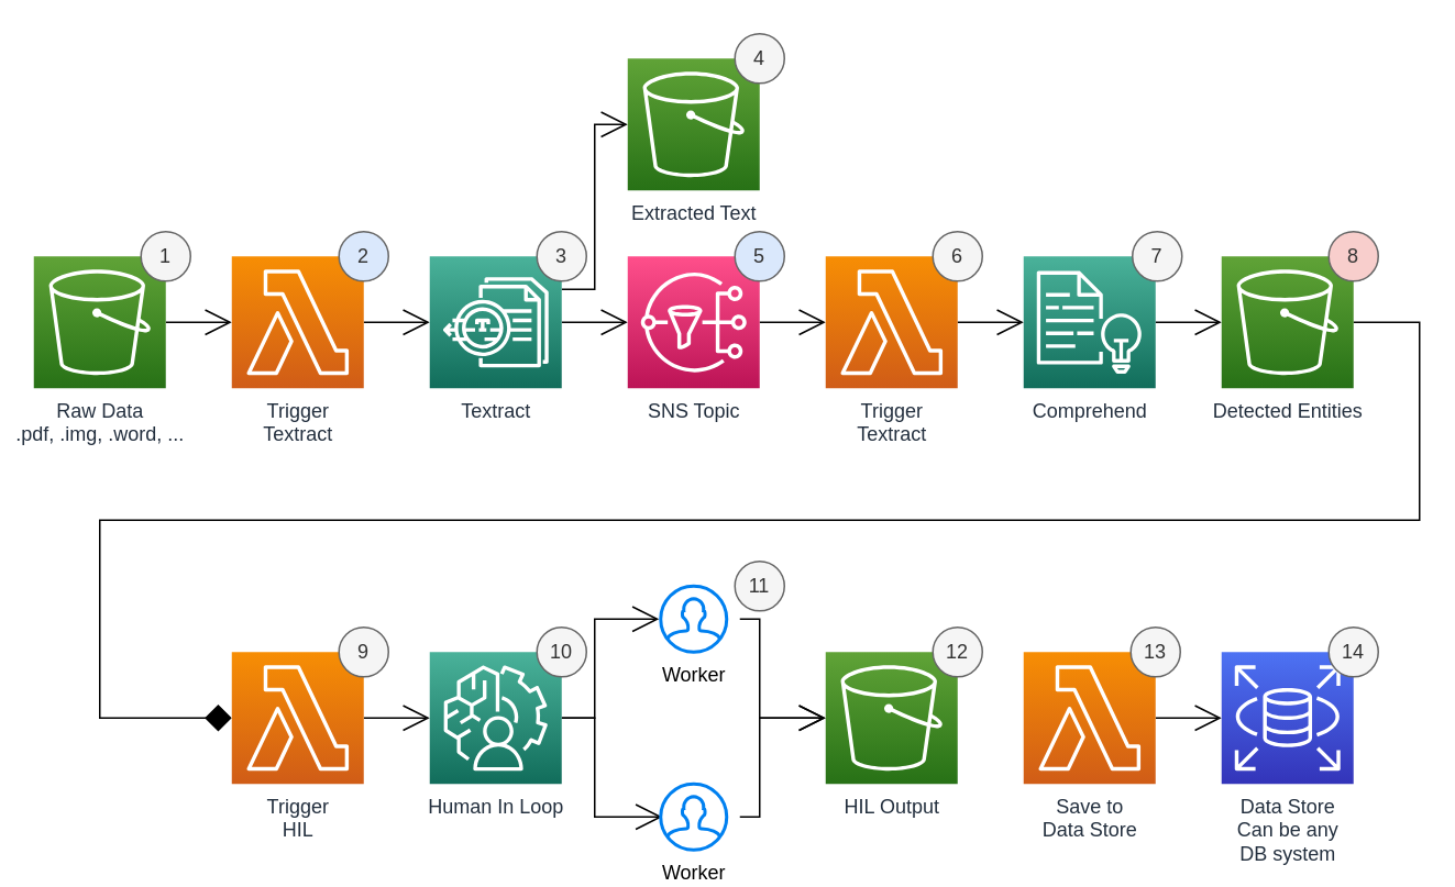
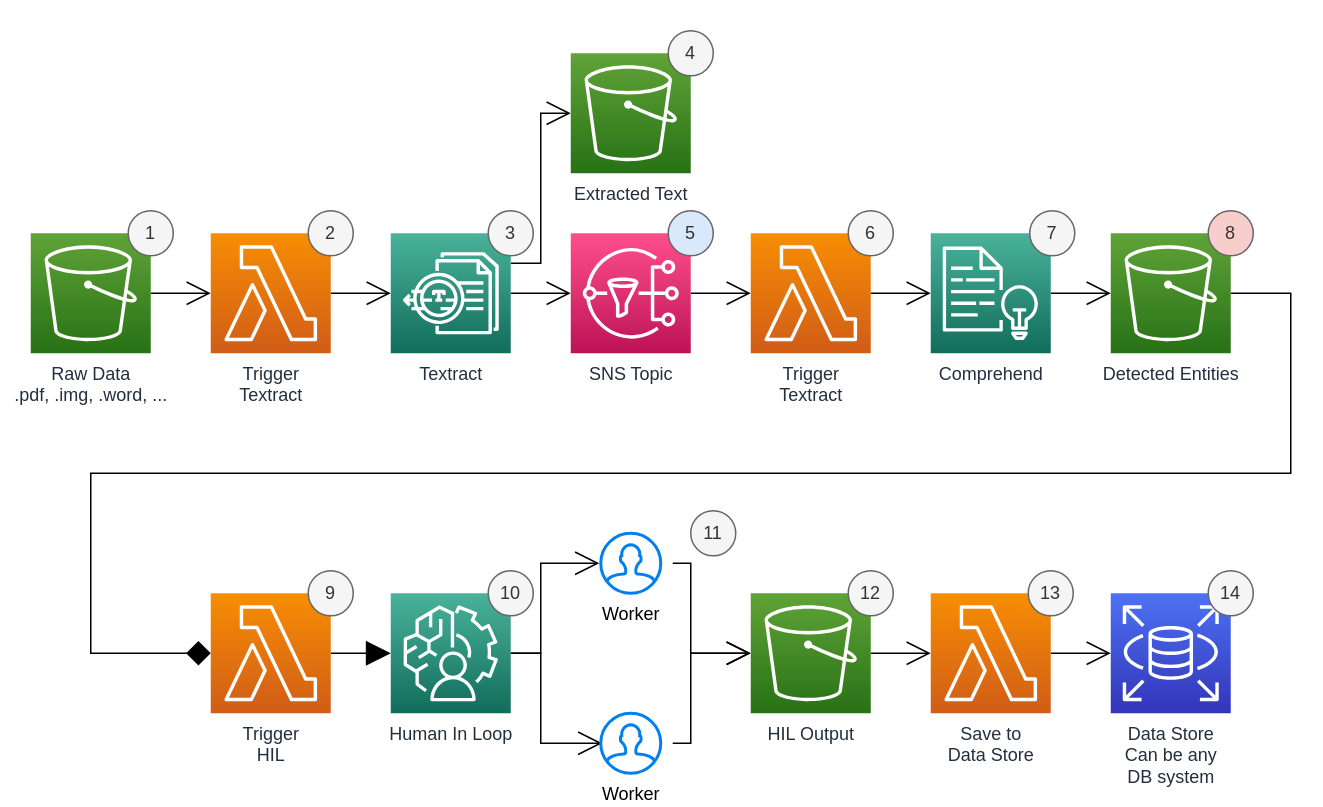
  <mxCell id="0" />
  <mxCell id="1" parent="0" />
  <mxCell id="2" style="edgeStyle=none;curved=1;rounded=0;orthogonalLoop=1;jettySize=auto;html=1;exitX=1;exitY=0.5;exitDx=0;exitDy=0;exitPerimeter=0;entryX=0;entryY=0.5;entryDx=0;entryDy=0;entryPerimeter=0;endArrow=open;startSize=14;endSize=14;sourcePerimeterSpacing=8;targetPerimeterSpacing=8;" edge="1" parent="1" source="3" target="5"><mxGeometry relative="1" as="geometry" /></mxCell>
  <mxCell id="3" value="Raw Data&lt;br&gt;.pdf, .img, .word, ..." style="sketch=0;points=[[0,0,0],[0.25,0,0],[0.5,0,0],[0.75,0,0],[1,0,0],[0,1,0],[0.25,1,0],[0.5,1,0],[0.75,1,0],[1,1,0],[0,0.25,0],[0,0.5,0],[0,0.75,0],[1,0.25,0],[1,0.5,0],[1,0.75,0]];outlineConnect=0;fontColor=#232F3E;gradientColor=#60A337;gradientDirection=north;fillColor=#277116;strokeColor=#ffffff;dashed=0;verticalLabelPosition=bottom;verticalAlign=top;align=center;html=1;fontSize=12;fontStyle=0;aspect=fixed;shape=mxgraph.aws4.resourceIcon;resIcon=mxgraph.aws4.s3;hachureGap=4;pointerEvents=0;" vertex="1" parent="1"><mxGeometry x="20" y="155" width="80" height="80" as="geometry" /></mxCell>
  <mxCell id="4" style="edgeStyle=none;curved=1;rounded=0;orthogonalLoop=1;jettySize=auto;html=1;exitX=1;exitY=0.5;exitDx=0;exitDy=0;exitPerimeter=0;entryX=0;entryY=0.5;entryDx=0;entryDy=0;entryPerimeter=0;endArrow=open;startSize=14;endSize=14;sourcePerimeterSpacing=8;targetPerimeterSpacing=8;" edge="1" parent="1" source="5" target="11"><mxGeometry relative="1" as="geometry" /></mxCell>
  <mxCell id="5" value="Trigger&lt;br&gt;Textract" style="sketch=0;points=[[0,0,0],[0.25,0,0],[0.5,0,0],[0.75,0,0],[1,0,0],[0,1,0],[0.25,1,0],[0.5,1,0],[0.75,1,0],[1,1,0],[0,0.25,0],[0,0.5,0],[0,0.75,0],[1,0.25,0],[1,0.5,0],[1,0.75,0]];outlineConnect=0;fontColor=#232F3E;gradientColor=#F78E04;gradientDirection=north;fillColor=#D05C17;strokeColor=#ffffff;dashed=0;verticalLabelPosition=bottom;verticalAlign=top;align=center;html=1;fontSize=12;fontStyle=0;aspect=fixed;shape=mxgraph.aws4.resourceIcon;resIcon=mxgraph.aws4.lambda;hachureGap=4;pointerEvents=0;" vertex="1" parent="1"><mxGeometry x="140" y="155" width="80" height="80" as="geometry" /></mxCell>
  <mxCell id="6" style="edgeStyle=orthogonalEdgeStyle;rounded=0;orthogonalLoop=1;jettySize=auto;html=1;exitX=1;exitY=0.5;exitDx=0;exitDy=0;exitPerimeter=0;entryX=-0.025;entryY=0.5;entryDx=0;entryDy=0;entryPerimeter=0;endArrow=open;startSize=14;endSize=14;sourcePerimeterSpacing=8;targetPerimeterSpacing=8;" edge="1" parent="1" source="8" target="24"><mxGeometry relative="1" as="geometry"><Array as="points"><mxPoint x="360" y="435" /><mxPoint x="360" y="375" /></Array></mxGeometry></mxCell>
  <mxCell id="7" style="edgeStyle=orthogonalEdgeStyle;rounded=0;orthogonalLoop=1;jettySize=auto;html=1;exitX=1;exitY=0.5;exitDx=0;exitDy=0;exitPerimeter=0;entryX=0.025;entryY=0.5;entryDx=0;entryDy=0;entryPerimeter=0;endArrow=open;startSize=14;endSize=14;sourcePerimeterSpacing=8;targetPerimeterSpacing=8;" edge="1" parent="1" source="8" target="26"><mxGeometry relative="1" as="geometry"><Array as="points"><mxPoint x="360" y="435" /><mxPoint x="360" y="495" /></Array></mxGeometry></mxCell>
  <mxCell id="8" value="Human In Loop" style="sketch=0;points=[[0,0,0],[0.25,0,0],[0.5,0,0],[0.75,0,0],[1,0,0],[0,1,0],[0.25,1,0],[0.5,1,0],[0.75,1,0],[1,1,0],[0,0.25,0],[0,0.5,0],[0,0.75,0],[1,0.25,0],[1,0.5,0],[1,0.75,0]];outlineConnect=0;fontColor=#232F3E;gradientColor=#4AB29A;gradientDirection=north;fillColor=#116D5B;strokeColor=#ffffff;dashed=0;verticalLabelPosition=bottom;verticalAlign=top;align=center;html=1;fontSize=12;fontStyle=0;aspect=fixed;shape=mxgraph.aws4.resourceIcon;resIcon=mxgraph.aws4.augmented_ai;hachureGap=4;pointerEvents=0;" vertex="1" parent="1"><mxGeometry x="260" y="395" width="80" height="80" as="geometry" /></mxCell>
  <mxCell id="9" style="edgeStyle=none;curved=1;rounded=0;orthogonalLoop=1;jettySize=auto;html=1;exitX=1;exitY=0.5;exitDx=0;exitDy=0;exitPerimeter=0;entryX=0;entryY=0.5;entryDx=0;entryDy=0;entryPerimeter=0;endArrow=open;startSize=14;endSize=14;sourcePerimeterSpacing=8;targetPerimeterSpacing=8;" edge="1" parent="1" source="11" target="15"><mxGeometry relative="1" as="geometry" /></mxCell>
  <mxCell id="10" style="edgeStyle=orthogonalEdgeStyle;rounded=0;orthogonalLoop=1;jettySize=auto;html=1;exitX=1;exitY=0.25;exitDx=0;exitDy=0;exitPerimeter=0;entryX=0;entryY=0.5;entryDx=0;entryDy=0;entryPerimeter=0;endArrow=open;startSize=14;endSize=14;sourcePerimeterSpacing=8;targetPerimeterSpacing=8;" edge="1" parent="1" source="11" target="18"><mxGeometry relative="1" as="geometry"><Array as="points"><mxPoint x="360" y="175" /><mxPoint x="360" y="75" /></Array></mxGeometry></mxCell>
  <mxCell id="11" value="Textract" style="sketch=0;points=[[0,0,0],[0.25,0,0],[0.5,0,0],[0.75,0,0],[1,0,0],[0,1,0],[0.25,1,0],[0.5,1,0],[0.75,1,0],[1,1,0],[0,0.25,0],[0,0.5,0],[0,0.75,0],[1,0.25,0],[1,0.5,0],[1,0.75,0]];outlineConnect=0;fontColor=#232F3E;gradientColor=#4AB29A;gradientDirection=north;fillColor=#116D5B;strokeColor=#ffffff;dashed=0;verticalLabelPosition=bottom;verticalAlign=top;align=center;html=1;fontSize=12;fontStyle=0;aspect=fixed;shape=mxgraph.aws4.resourceIcon;resIcon=mxgraph.aws4.textract;hachureGap=4;pointerEvents=0;" vertex="1" parent="1"><mxGeometry x="260" y="155" width="80" height="80" as="geometry" /></mxCell>
  <mxCell id="12" style="edgeStyle=orthogonalEdgeStyle;rounded=0;orthogonalLoop=1;jettySize=auto;html=1;exitX=1;exitY=0.5;exitDx=0;exitDy=0;exitPerimeter=0;entryX=0;entryY=0.5;entryDx=0;entryDy=0;entryPerimeter=0;endArrow=open;startSize=14;endSize=14;sourcePerimeterSpacing=8;targetPerimeterSpacing=8;" edge="1" parent="1" source="13" target="20"><mxGeometry relative="1" as="geometry" /></mxCell>
  <mxCell id="13" value="Comprehend" style="sketch=0;points=[[0,0,0],[0.25,0,0],[0.5,0,0],[0.75,0,0],[1,0,0],[0,1,0],[0.25,1,0],[0.5,1,0],[0.75,1,0],[1,1,0],[0,0.25,0],[0,0.5,0],[0,0.75,0],[1,0.25,0],[1,0.5,0],[1,0.75,0]];outlineConnect=0;fontColor=#232F3E;gradientColor=#4AB29A;gradientDirection=north;fillColor=#116D5B;strokeColor=#ffffff;dashed=0;verticalLabelPosition=bottom;verticalAlign=top;align=center;html=1;fontSize=12;fontStyle=0;aspect=fixed;shape=mxgraph.aws4.resourceIcon;resIcon=mxgraph.aws4.comprehend;hachureGap=4;pointerEvents=0;" vertex="1" parent="1"><mxGeometry x="620" y="155" width="80" height="80" as="geometry" /></mxCell>
  <mxCell id="14" style="edgeStyle=orthogonalEdgeStyle;rounded=0;orthogonalLoop=1;jettySize=auto;html=1;exitX=1;exitY=0.5;exitDx=0;exitDy=0;exitPerimeter=0;entryX=0;entryY=0.5;entryDx=0;entryDy=0;entryPerimeter=0;endArrow=open;startSize=14;endSize=14;sourcePerimeterSpacing=8;targetPerimeterSpacing=8;" edge="1" parent="1" source="15" target="17"><mxGeometry relative="1" as="geometry" /></mxCell>
  <mxCell id="15" value="SNS Topic" style="sketch=0;points=[[0,0,0],[0.25,0,0],[0.5,0,0],[0.75,0,0],[1,0,0],[0,1,0],[0.25,1,0],[0.5,1,0],[0.75,1,0],[1,1,0],[0,0.25,0],[0,0.5,0],[0,0.75,0],[1,0.25,0],[1,0.5,0],[1,0.75,0]];outlineConnect=0;fontColor=#232F3E;gradientColor=#FF4F8B;gradientDirection=north;fillColor=#BC1356;strokeColor=#ffffff;dashed=0;verticalLabelPosition=bottom;verticalAlign=top;align=center;html=1;fontSize=12;fontStyle=0;aspect=fixed;shape=mxgraph.aws4.resourceIcon;resIcon=mxgraph.aws4.sns;hachureGap=4;pointerEvents=0;" vertex="1" parent="1"><mxGeometry x="380" y="155" width="80" height="80" as="geometry" /></mxCell>
  <mxCell id="16" style="edgeStyle=orthogonalEdgeStyle;rounded=0;orthogonalLoop=1;jettySize=auto;html=1;exitX=1;exitY=0.5;exitDx=0;exitDy=0;exitPerimeter=0;entryX=0;entryY=0.5;entryDx=0;entryDy=0;entryPerimeter=0;endArrow=open;startSize=14;endSize=14;sourcePerimeterSpacing=8;targetPerimeterSpacing=8;" edge="1" parent="1" source="17" target="13"><mxGeometry relative="1" as="geometry" /></mxCell>
  <mxCell id="17" value="Trigger&lt;br&gt;Textract" style="sketch=0;points=[[0,0,0],[0.25,0,0],[0.5,0,0],[0.75,0,0],[1,0,0],[0,1,0],[0.25,1,0],[0.5,1,0],[0.75,1,0],[1,1,0],[0,0.25,0],[0,0.5,0],[0,0.75,0],[1,0.25,0],[1,0.5,0],[1,0.75,0]];outlineConnect=0;fontColor=#232F3E;gradientColor=#F78E04;gradientDirection=north;fillColor=#D05C17;strokeColor=#ffffff;dashed=0;verticalLabelPosition=bottom;verticalAlign=top;align=center;html=1;fontSize=12;fontStyle=0;aspect=fixed;shape=mxgraph.aws4.resourceIcon;resIcon=mxgraph.aws4.lambda;hachureGap=4;pointerEvents=0;" vertex="1" parent="1"><mxGeometry x="500" y="155" width="80" height="80" as="geometry" /></mxCell>
  <mxCell id="18" value="Extracted Text" style="sketch=0;points=[[0,0,0],[0.25,0,0],[0.5,0,0],[0.75,0,0],[1,0,0],[0,1,0],[0.25,1,0],[0.5,1,0],[0.75,1,0],[1,1,0],[0,0.25,0],[0,0.5,0],[0,0.75,0],[1,0.25,0],[1,0.5,0],[1,0.75,0]];outlineConnect=0;fontColor=#232F3E;gradientColor=#60A337;gradientDirection=north;fillColor=#277116;strokeColor=#ffffff;dashed=0;verticalLabelPosition=bottom;verticalAlign=top;align=center;html=1;fontSize=12;fontStyle=0;aspect=fixed;shape=mxgraph.aws4.resourceIcon;resIcon=mxgraph.aws4.s3;hachureGap=4;pointerEvents=0;" vertex="1" parent="1"><mxGeometry x="380" y="35" width="80" height="80" as="geometry" /></mxCell>
  <mxCell id="19" style="edgeStyle=orthogonalEdgeStyle;rounded=0;orthogonalLoop=1;jettySize=auto;html=1;exitX=1;exitY=0.5;exitDx=0;exitDy=0;exitPerimeter=0;entryX=0;entryY=0.5;entryDx=0;entryDy=0;entryPerimeter=0;endArrow=diamond;startSize=14;endSize=14;sourcePerimeterSpacing=8;targetPerimeterSpacing=8;" edge="1" parent="1" source="20" target="22"><mxGeometry relative="1" as="geometry"><Array as="points"><mxPoint x="860" y="195" /><mxPoint x="860" y="315" /><mxPoint x="60" y="315" /><mxPoint x="60" y="435" /></Array></mxGeometry></mxCell>
  <mxCell id="20" value="Detected Entities" style="sketch=0;points=[[0,0,0],[0.25,0,0],[0.5,0,0],[0.75,0,0],[1,0,0],[0,1,0],[0.25,1,0],[0.5,1,0],[0.75,1,0],[1,1,0],[0,0.25,0],[0,0.5,0],[0,0.75,0],[1,0.25,0],[1,0.5,0],[1,0.75,0]];outlineConnect=0;fontColor=#232F3E;gradientColor=#60A337;gradientDirection=north;fillColor=#277116;strokeColor=#ffffff;dashed=0;verticalLabelPosition=bottom;verticalAlign=top;align=center;html=1;fontSize=12;fontStyle=0;aspect=fixed;shape=mxgraph.aws4.resourceIcon;resIcon=mxgraph.aws4.s3;hachureGap=4;pointerEvents=0;" vertex="1" parent="1"><mxGeometry x="740" y="155" width="80" height="80" as="geometry" /></mxCell>
- <mxCell id="21" style="edgeStyle=orthogonalEdgeStyle;rounded=0;orthogonalLoop=1;jettySize=auto;html=1;exitX=1;exitY=0.5;exitDx=0;exitDy=0;exitPerimeter=0;entryX=0;entryY=0.5;entryDx=0;entryDy=0;entryPerimeter=0;endArrow=open;startSize=14;endSize=14;sourcePerimeterSpacing=8;targetPerimeterSpacing=8;" edge="1" parent="1" source="22" target="8"><mxGeometry relative="1" as="geometry" /></mxCell>
+ <mxCell id="21" style="edgeStyle=orthogonalEdgeStyle;rounded=0;orthogonalLoop=1;jettySize=auto;html=1;exitX=1;exitY=0.5;exitDx=0;exitDy=0;exitPerimeter=0;entryX=0;entryY=0.5;entryDx=0;entryDy=0;entryPerimeter=0;endArrow=block;startSize=14;endSize=14;sourcePerimeterSpacing=8;targetPerimeterSpacing=8;" edge="1" parent="1" source="22" target="8"><mxGeometry relative="1" as="geometry" /></mxCell>
  <mxCell id="22" value="Trigger&lt;br&gt;HIL" style="sketch=0;points=[[0,0,0],[0.25,0,0],[0.5,0,0],[0.75,0,0],[1,0,0],[0,1,0],[0.25,1,0],[0.5,1,0],[0.75,1,0],[1,1,0],[0,0.25,0],[0,0.5,0],[0,0.75,0],[1,0.25,0],[1,0.5,0],[1,0.75,0]];outlineConnect=0;fontColor=#232F3E;gradientColor=#F78E04;gradientDirection=north;fillColor=#D05C17;strokeColor=#ffffff;dashed=0;verticalLabelPosition=bottom;verticalAlign=top;align=center;html=1;fontSize=12;fontStyle=0;aspect=fixed;shape=mxgraph.aws4.resourceIcon;resIcon=mxgraph.aws4.lambda;hachureGap=4;pointerEvents=0;" vertex="1" parent="1"><mxGeometry x="140" y="395" width="80" height="80" as="geometry" /></mxCell>
  <mxCell id="23" style="edgeStyle=orthogonalEdgeStyle;rounded=0;orthogonalLoop=1;jettySize=auto;html=1;entryX=0;entryY=0.5;entryDx=0;entryDy=0;entryPerimeter=0;endArrow=open;startSize=14;endSize=14;sourcePerimeterSpacing=8;targetPerimeterSpacing=8;" edge="1" parent="1" source="24" target="28"><mxGeometry relative="1" as="geometry"><Array as="points"><mxPoint x="460" y="375" /><mxPoint x="460" y="435" /></Array></mxGeometry></mxCell>
  <mxCell id="24" value="Worker" style="html=1;verticalLabelPosition=bottom;align=center;labelBackgroundColor=#ffffff;verticalAlign=top;strokeWidth=2;strokeColor=#0080F0;shadow=0;dashed=0;shape=mxgraph.ios7.icons.user;hachureGap=4;pointerEvents=0;" vertex="1" parent="1"><mxGeometry x="400" y="355" width="40" height="40" as="geometry" /></mxCell>
  <mxCell id="25" style="edgeStyle=orthogonalEdgeStyle;rounded=0;orthogonalLoop=1;jettySize=auto;html=1;entryX=0;entryY=0.5;entryDx=0;entryDy=0;entryPerimeter=0;endArrow=open;startSize=14;endSize=14;sourcePerimeterSpacing=8;targetPerimeterSpacing=8;" edge="1" parent="1" source="26" target="28"><mxGeometry relative="1" as="geometry"><Array as="points"><mxPoint x="460" y="495" /><mxPoint x="460" y="435" /></Array></mxGeometry></mxCell>
  <mxCell id="26" value="Worker" style="html=1;verticalLabelPosition=bottom;align=center;labelBackgroundColor=#ffffff;verticalAlign=top;strokeWidth=2;strokeColor=#0080F0;shadow=0;dashed=0;shape=mxgraph.ios7.icons.user;hachureGap=4;pointerEvents=0;" vertex="1" parent="1"><mxGeometry x="400" y="475" width="40" height="40" as="geometry" /></mxCell>
+ <mxCell id="27" style="edgeStyle=orthogonalEdgeStyle;rounded=0;orthogonalLoop=1;jettySize=auto;html=1;exitX=1;exitY=0.5;exitDx=0;exitDy=0;exitPerimeter=0;entryX=0;entryY=0.5;entryDx=0;entryDy=0;entryPerimeter=0;endArrow=open;startSize=14;endSize=14;sourcePerimeterSpacing=8;targetPerimeterSpacing=8;" edge="1" parent="1" source="28" target="30"><mxGeometry relative="1" as="geometry" /></mxCell>
  <mxCell id="28" value="HIL Output" style="sketch=0;points=[[0,0,0],[0.25,0,0],[0.5,0,0],[0.75,0,0],[1,0,0],[0,1,0],[0.25,1,0],[0.5,1,0],[0.75,1,0],[1,1,0],[0,0.25,0],[0,0.5,0],[0,0.75,0],[1,0.25,0],[1,0.5,0],[1,0.75,0]];outlineConnect=0;fontColor=#232F3E;gradientColor=#60A337;gradientDirection=north;fillColor=#277116;strokeColor=#ffffff;dashed=0;verticalLabelPosition=bottom;verticalAlign=top;align=center;html=1;fontSize=12;fontStyle=0;aspect=fixed;shape=mxgraph.aws4.resourceIcon;resIcon=mxgraph.aws4.s3;hachureGap=4;pointerEvents=0;" vertex="1" parent="1"><mxGeometry x="500" y="395" width="80" height="80" as="geometry" /></mxCell>
  <mxCell id="29" style="edgeStyle=orthogonalEdgeStyle;rounded=0;orthogonalLoop=1;jettySize=auto;html=1;exitX=1;exitY=0.5;exitDx=0;exitDy=0;exitPerimeter=0;entryX=0;entryY=0.5;entryDx=0;entryDy=0;entryPerimeter=0;endArrow=open;startSize=14;endSize=14;sourcePerimeterSpacing=8;targetPerimeterSpacing=8;" edge="1" parent="1" source="30" target="31"><mxGeometry relative="1" as="geometry" /></mxCell>
  <mxCell id="30" value="Save to &lt;br&gt;Data Store" style="sketch=0;points=[[0,0,0],[0.25,0,0],[0.5,0,0],[0.75,0,0],[1,0,0],[0,1,0],[0.25,1,0],[0.5,1,0],[0.75,1,0],[1,1,0],[0,0.25,0],[0,0.5,0],[0,0.75,0],[1,0.25,0],[1,0.5,0],[1,0.75,0]];outlineConnect=0;fontColor=#232F3E;gradientColor=#F78E04;gradientDirection=north;fillColor=#D05C17;strokeColor=#ffffff;dashed=0;verticalLabelPosition=bottom;verticalAlign=top;align=center;html=1;fontSize=12;fontStyle=0;aspect=fixed;shape=mxgraph.aws4.resourceIcon;resIcon=mxgraph.aws4.lambda;hachureGap=4;pointerEvents=0;" vertex="1" parent="1"><mxGeometry x="620" y="395" width="80" height="80" as="geometry" /></mxCell>
  <mxCell id="31" value="Data Store&lt;br&gt;Can be any &lt;br&gt;DB system" style="sketch=0;points=[[0,0,0],[0.25,0,0],[0.5,0,0],[0.75,0,0],[1,0,0],[0,1,0],[0.25,1,0],[0.5,1,0],[0.75,1,0],[1,1,0],[0,0.25,0],[0,0.5,0],[0,0.75,0],[1,0.25,0],[1,0.5,0],[1,0.75,0]];outlineConnect=0;fontColor=#232F3E;gradientColor=#4D72F3;gradientDirection=north;fillColor=#3334B9;strokeColor=#ffffff;dashed=0;verticalLabelPosition=bottom;verticalAlign=top;align=center;html=1;fontSize=12;fontStyle=0;aspect=fixed;shape=mxgraph.aws4.resourceIcon;resIcon=mxgraph.aws4.rds;hachureGap=4;pointerEvents=0;" vertex="1" parent="1"><mxGeometry x="740" y="395" width="80" height="80" as="geometry" /></mxCell>
  <mxCell id="32" value="1" style="ellipse;whiteSpace=wrap;html=1;aspect=fixed;hachureGap=4;pointerEvents=0;fillColor=#f5f5f5;strokeColor=#666666;fontColor=#333333;" vertex="1" parent="1"><mxGeometry x="85" y="140" width="30" height="30" as="geometry" /></mxCell>
- <mxCell id="33" value="2" style="ellipse;whiteSpace=wrap;html=1;aspect=fixed;hachureGap=4;pointerEvents=0;fillColor=#dae8fc;strokeColor=#666666;fontColor=#333333;" vertex="1" parent="1"><mxGeometry x="205" y="140" width="30" height="30" as="geometry" /></mxCell>
+ <mxCell id="33" value="2" style="ellipse;whiteSpace=wrap;html=1;aspect=fixed;hachureGap=4;pointerEvents=0;fillColor=#f5f5f5;strokeColor=#666666;fontColor=#333333;" vertex="1" parent="1"><mxGeometry x="205" y="140" width="30" height="30" as="geometry" /></mxCell>
  <mxCell id="34" value="3" style="ellipse;whiteSpace=wrap;html=1;aspect=fixed;hachureGap=4;pointerEvents=0;fillColor=#f5f5f5;strokeColor=#666666;fontColor=#333333;" vertex="1" parent="1"><mxGeometry x="325" y="140" width="30" height="30" as="geometry" /></mxCell>
  <mxCell id="35" value="4" style="ellipse;whiteSpace=wrap;html=1;aspect=fixed;hachureGap=4;pointerEvents=0;fillColor=#f5f5f5;strokeColor=#666666;fontColor=#333333;" vertex="1" parent="1"><mxGeometry x="445" y="20" width="30" height="30" as="geometry" /></mxCell>
  <mxCell id="36" value="5" style="ellipse;whiteSpace=wrap;html=1;aspect=fixed;hachureGap=4;pointerEvents=0;fillColor=#dae8fc;strokeColor=#666666;fontColor=#333333;" vertex="1" parent="1"><mxGeometry x="445" y="140" width="30" height="30" as="geometry" /></mxCell>
  <mxCell id="37" value="6" style="ellipse;whiteSpace=wrap;html=1;aspect=fixed;hachureGap=4;pointerEvents=0;fillColor=#f5f5f5;strokeColor=#666666;fontColor=#333333;" vertex="1" parent="1"><mxGeometry x="565" y="140" width="30" height="30" as="geometry" /></mxCell>
  <mxCell id="38" value="7" style="ellipse;whiteSpace=wrap;html=1;aspect=fixed;hachureGap=4;pointerEvents=0;fillColor=#f5f5f5;strokeColor=#666666;fontColor=#333333;" vertex="1" parent="1"><mxGeometry x="686" y="140" width="30" height="30" as="geometry" /></mxCell>
  <mxCell id="39" value="8" style="ellipse;whiteSpace=wrap;html=1;aspect=fixed;hachureGap=4;pointerEvents=0;fillColor=#f8cecc;strokeColor=#666666;fontColor=#333333;" vertex="1" parent="1"><mxGeometry x="805" y="140" width="30" height="30" as="geometry" /></mxCell>
  <mxCell id="40" value="14" style="ellipse;whiteSpace=wrap;html=1;aspect=fixed;hachureGap=4;pointerEvents=0;fillColor=#f5f5f5;strokeColor=#666666;fontColor=#333333;" vertex="1" parent="1"><mxGeometry x="805" y="380" width="30" height="30" as="geometry" /></mxCell>
  <mxCell id="41" value="13" style="ellipse;whiteSpace=wrap;html=1;aspect=fixed;hachureGap=4;pointerEvents=0;fillColor=#f5f5f5;strokeColor=#666666;fontColor=#333333;" vertex="1" parent="1"><mxGeometry x="685" y="380" width="30" height="30" as="geometry" /></mxCell>
  <mxCell id="42" value="12" style="ellipse;whiteSpace=wrap;html=1;aspect=fixed;hachureGap=4;pointerEvents=0;fillColor=#f5f5f5;strokeColor=#666666;fontColor=#333333;" vertex="1" parent="1"><mxGeometry x="565" y="380" width="30" height="30" as="geometry" /></mxCell>
  <mxCell id="43" value="10" style="ellipse;whiteSpace=wrap;html=1;aspect=fixed;hachureGap=4;pointerEvents=0;fillColor=#f5f5f5;strokeColor=#666666;fontColor=#333333;" vertex="1" parent="1"><mxGeometry x="325" y="380" width="30" height="30" as="geometry" /></mxCell>
  <mxCell id="44" value="9" style="ellipse;whiteSpace=wrap;html=1;aspect=fixed;hachureGap=4;pointerEvents=0;fillColor=#f5f5f5;strokeColor=#666666;fontColor=#333333;" vertex="1" parent="1"><mxGeometry x="205" y="380" width="30" height="30" as="geometry" /></mxCell>
- <mxCell id="45" value="11" style="ellipse;whiteSpace=wrap;html=1;aspect=fixed;hachureGap=4;pointerEvents=0;fillColor=#f5f5f5;strokeColor=#666666;fontColor=#333333;" vertex="1" parent="1"><mxGeometry x="445" y="340" width="30" height="30" as="geometry" /></mxCell>
+ <mxCell id="45" value="11" style="ellipse;whiteSpace=wrap;html=1;aspect=fixed;hachureGap=4;pointerEvents=0;fillColor=#f5f5f5;strokeColor=#666666;fontColor=#333333;" vertex="1" parent="1"><mxGeometry x="460" y="340" width="30" height="30" as="geometry" /></mxCell>
